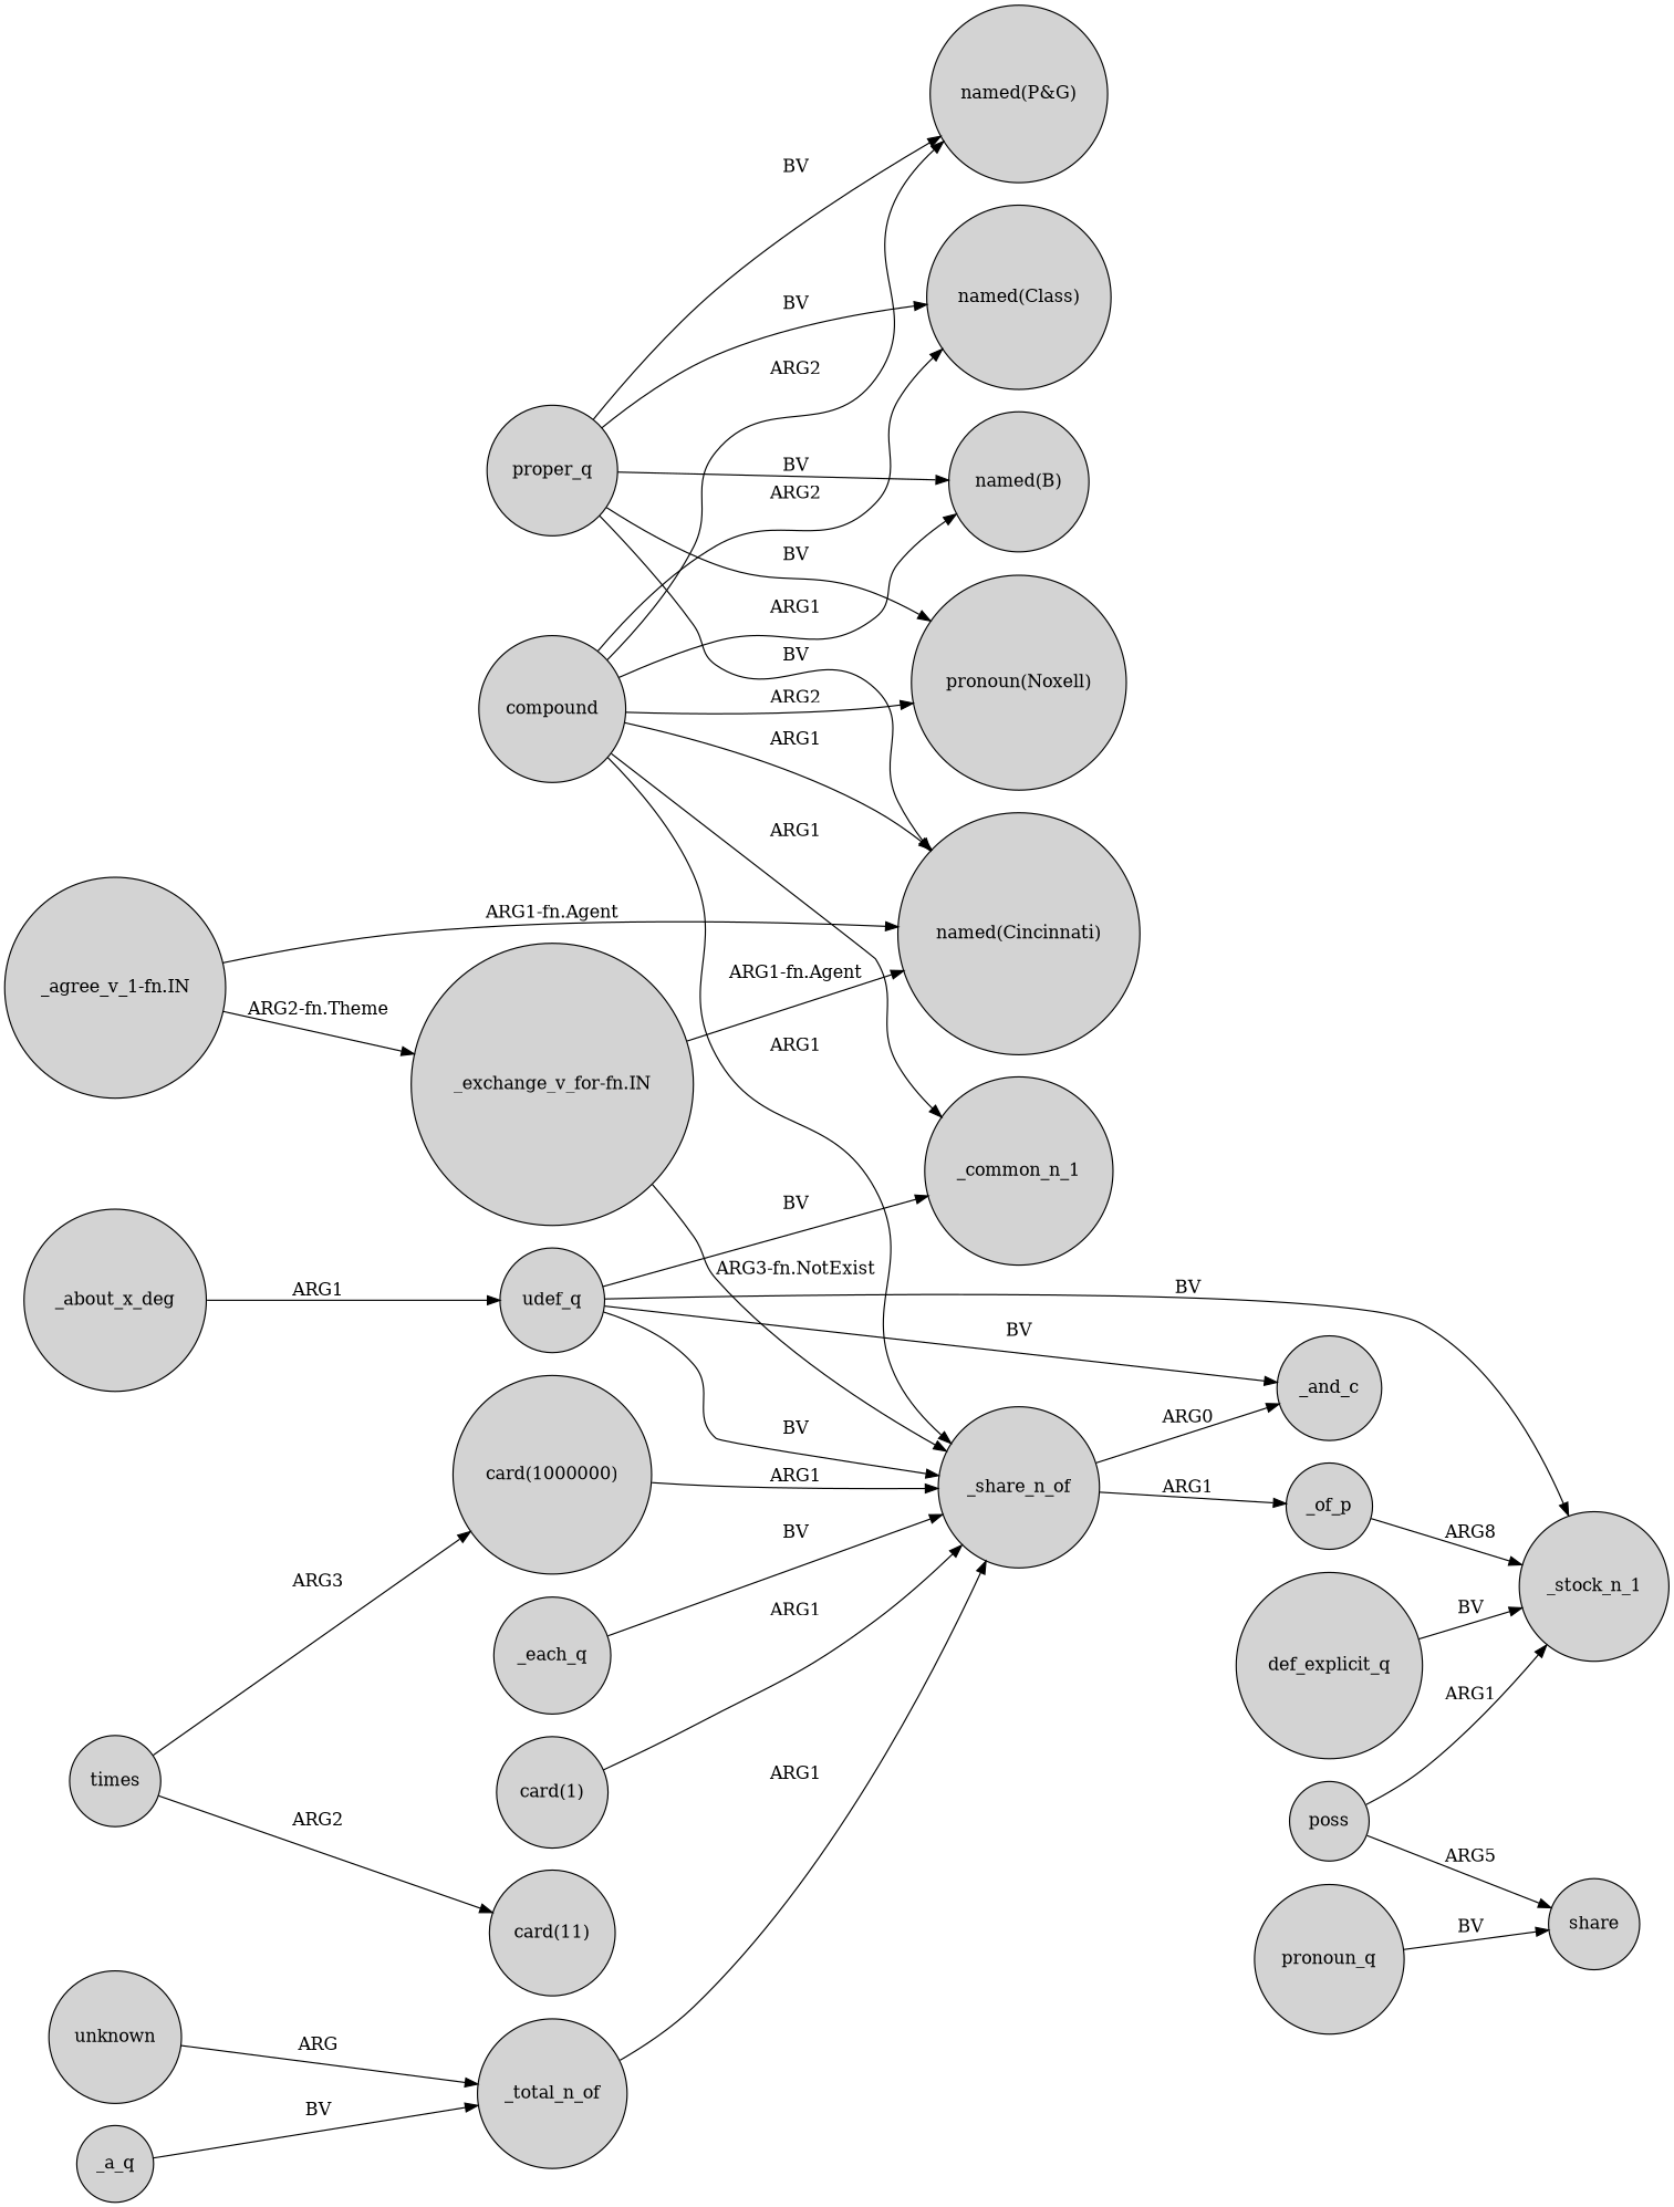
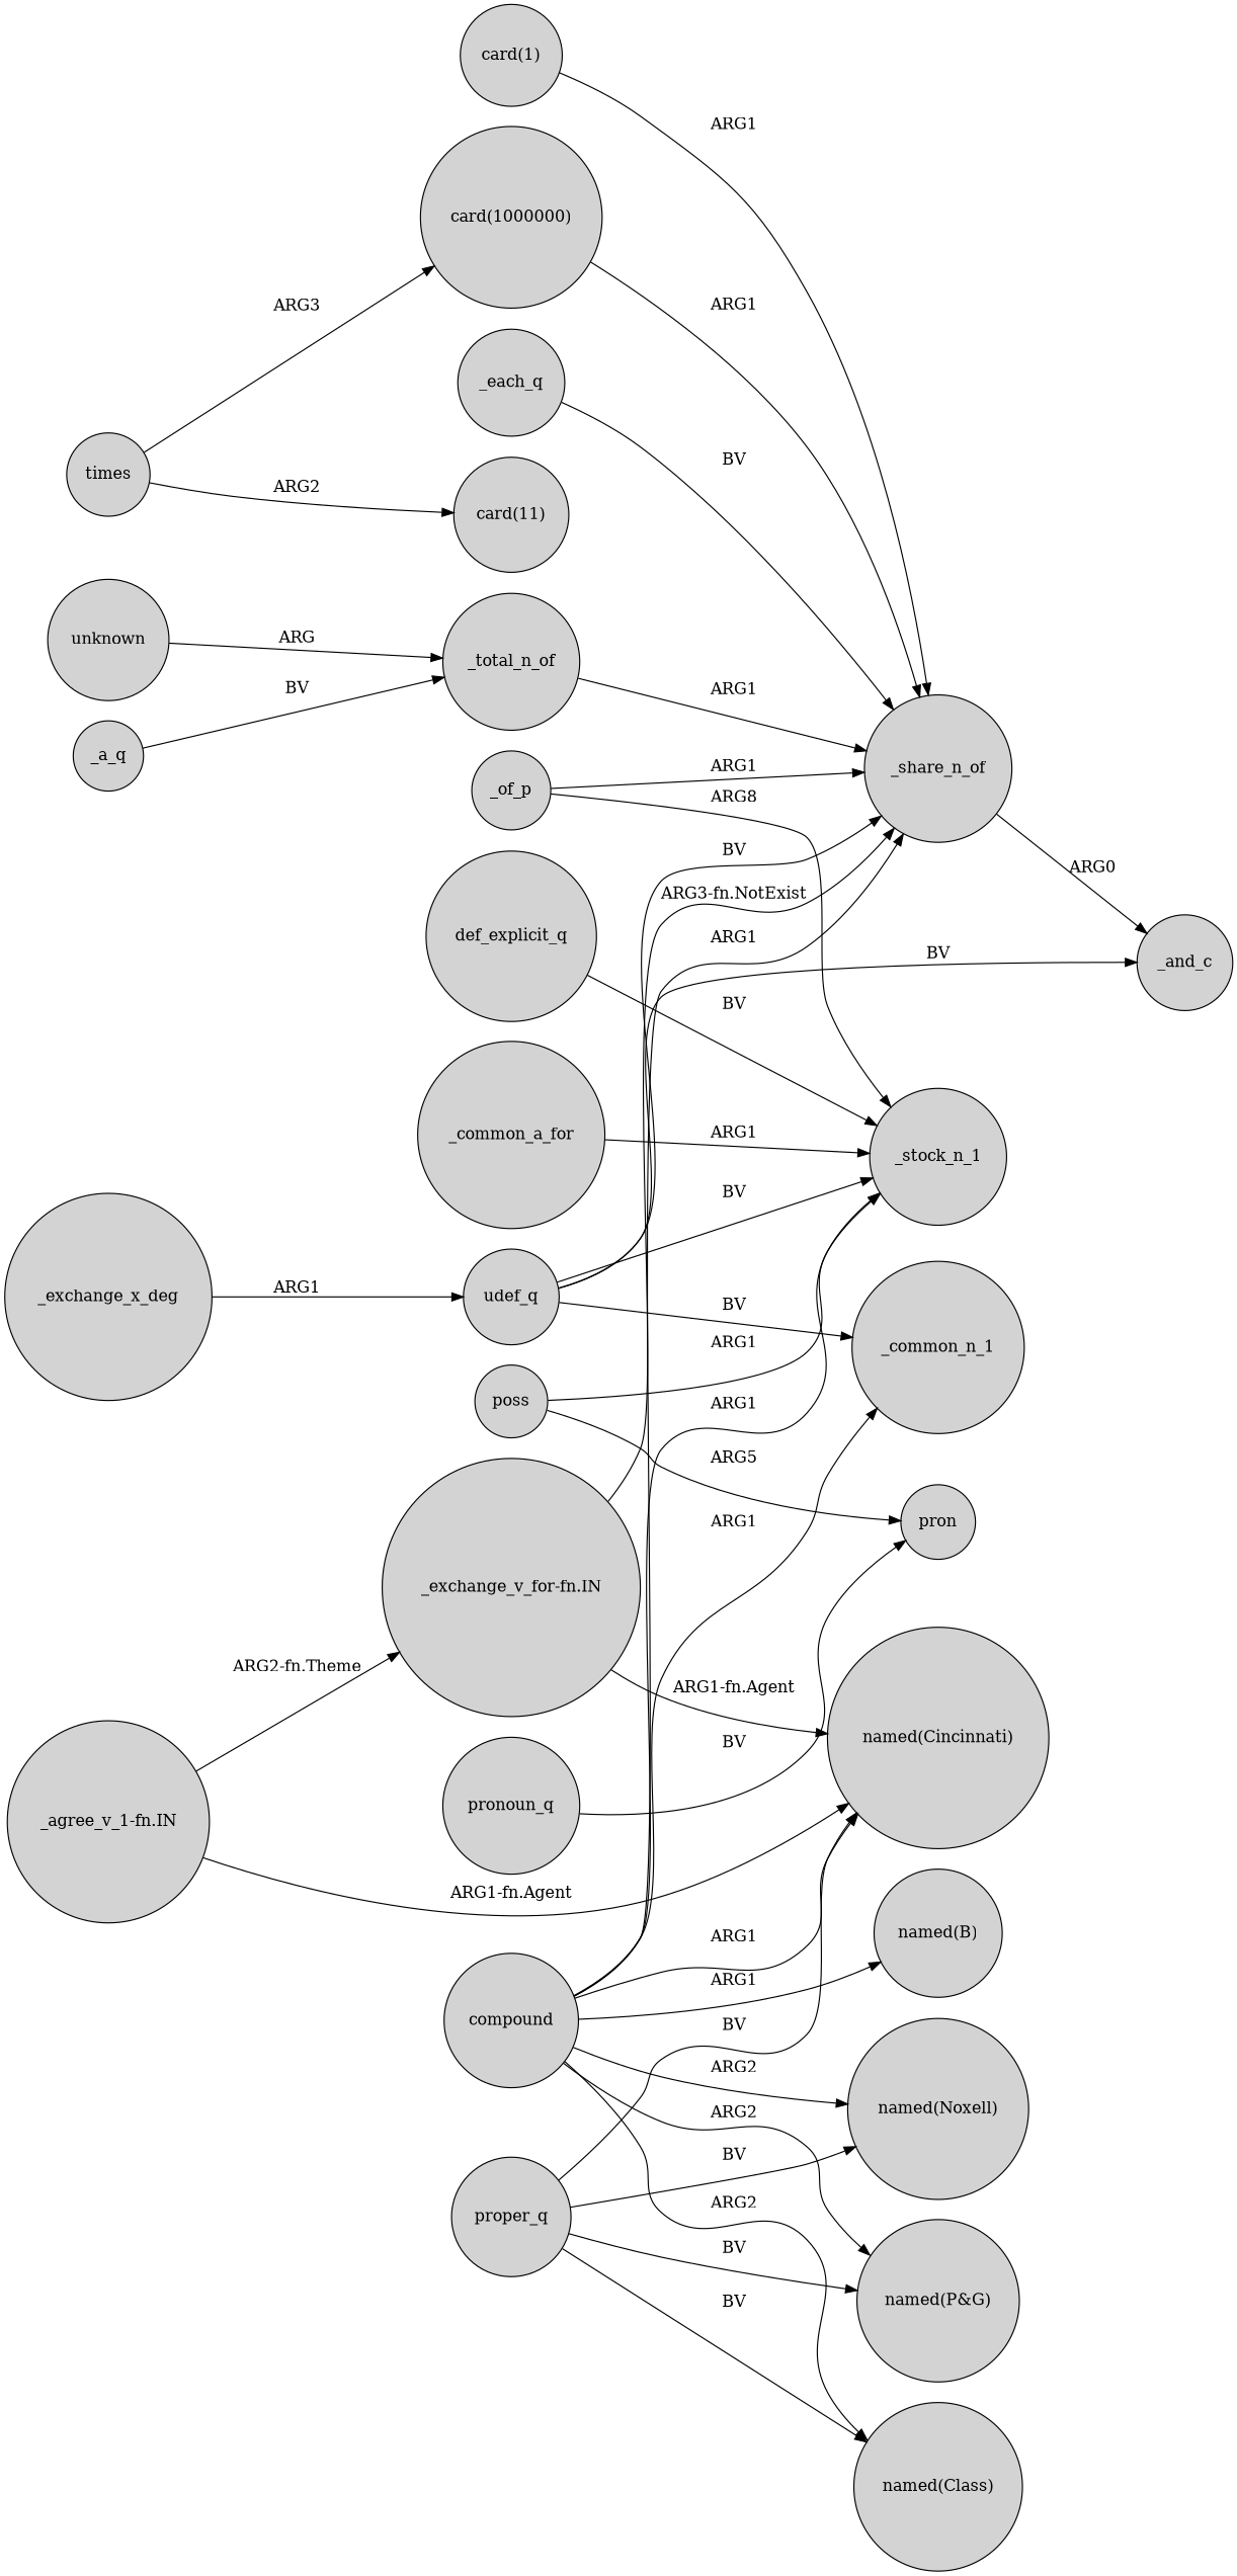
  digraph {
    rankdir=LR
    node [shape=circle style=filled]
    _of_p
    _share_n_of
    _stock_n_1
    _and_c
    udef_q
    _common_n_1
    proper_q
    "named(Class)"
    "named(Cincinnati)"
    "named(P&G)"
    "named(B)"
-   "named(Noxell)" [label="pronoun(Noxell)"]
+   "named(Noxell)"
    "_agree_v_1-fn.IN"
    "_exchange_v_for-fn.IN"
    poss
-   pron [label=share]
+   pron
    compound
    unknown
    _total_n_of
    _each_q
    def_explicit_q
-   _about_x_deg
+   _about_x_deg [label=_exchange_x_deg]
    pronoun_q
    times
    "card(1000000)"
    "card(11)"
    "card(1)"
+   _common_a_for
    _a_q
-   _share_n_of -> _of_p [label=ARG1]
+   _of_p -> _share_n_of [label=ARG1]
    _of_p -> _stock_n_1 [label=ARG8]
    _share_n_of -> _and_c [label=ARG0]
    udef_q -> _share_n_of [label=BV]
    udef_q -> _stock_n_1 [label=BV]
    udef_q -> _and_c [label=BV]
    udef_q -> _common_n_1 [label=BV]
    proper_q -> "named(Class)" [label=BV]
    proper_q -> "named(Cincinnati)" [label=BV]
    proper_q -> "named(P&G)" [label=BV]
-   proper_q -> "named(B)" [label=BV]
    proper_q -> "named(Noxell)" [label=BV]
    "_agree_v_1-fn.IN" -> "named(Cincinnati)" [label="ARG1-fn.Agent"]
    "_agree_v_1-fn.IN" -> "_exchange_v_for-fn.IN" [label="ARG2-fn.Theme"]
    "_exchange_v_for-fn.IN" -> _share_n_of [label="ARG3-fn.NotExist"]
    "_exchange_v_for-fn.IN" -> "named(Cincinnati)" [label="ARG1-fn.Agent"]
    poss -> _stock_n_1 [label=ARG1]
    poss -> pron [label=ARG5]
    compound -> _share_n_of [label=ARG1]
+   compound -> _stock_n_1 [label=ARG1]
    compound -> _common_n_1 [label=ARG1]
    compound -> "named(Class)" [label=ARG2]
    compound -> "named(Cincinnati)" [label=ARG1]
    compound -> "named(P&G)" [label=ARG2]
    compound -> "named(B)" [label=ARG1]
    compound -> "named(Noxell)" [label=ARG2]
    unknown -> _total_n_of [label=ARG]
    _total_n_of -> _share_n_of [label=ARG1]
    _each_q -> _share_n_of [label=BV]
    def_explicit_q -> _stock_n_1 [label=BV]
    _about_x_deg -> udef_q [label=ARG1]
    pronoun_q -> pron [label=BV]
    times -> "card(1000000)" [label=ARG3]
    times -> "card(11)" [label=ARG2]
    "card(1000000)" -> _share_n_of [label=ARG1]
    "card(1)" -> _share_n_of [label=ARG1]
+   _common_a_for -> _stock_n_1 [label=ARG1]
    _a_q -> _total_n_of [label=BV]
  }
